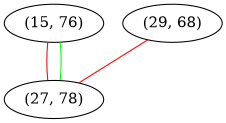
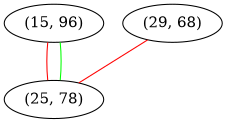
  graph {
    fontname="DejaVu Serif"
    node [fontname="DejaVu Serif"]
    edge [color=red fontname="DejaVu Serif" weight=1]
-   "(15, 76)"
-   "(27, 78)"
+   "(15, 76)" [label="(15, 96)"]
+   "(27, 78)" [label="(25, 78)"]
    "(29, 68)"
    "(15, 76)" -- "(27, 78)"
    "(15, 76)" -- "(27, 78)" [color=green weight=2]
    "(29, 68)" -- "(27, 78)"
  }
